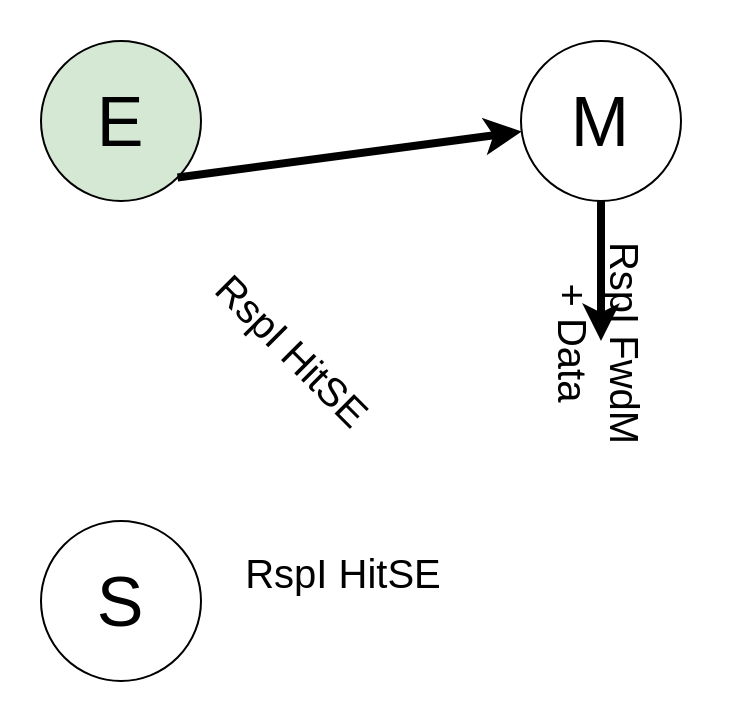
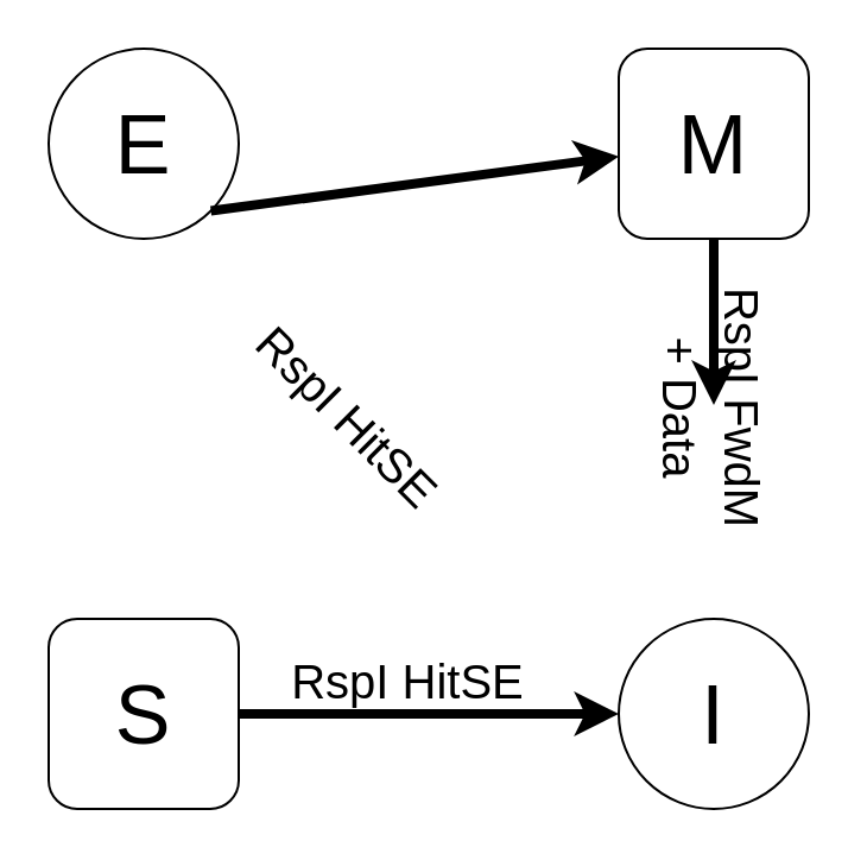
  <mxCell id="0" />
  <mxCell id="1" parent="0" />
- <mxCell id="2" value="&lt;font style=&quot;font-size: 35px;&quot;&gt;E&lt;/font&gt;" style="ellipse;whiteSpace=wrap;html=1;aspect=fixed;fillColor=#d5e8d4;" vertex="1" parent="1"><mxGeometry x="20" y="20" width="80" height="80" as="geometry" /></mxCell>
- <mxCell id="3" value="&lt;font style=&quot;font-size: 35px;&quot;&gt;M&lt;/font&gt;" style="ellipse;whiteSpace=wrap;html=1;aspect=fixed;" vertex="1" parent="1"><mxGeometry x="260" y="20" width="80" height="80" as="geometry" /></mxCell>
- <mxCell id="4" value="&lt;font style=&quot;font-size: 35px;&quot;&gt;S&lt;/font&gt;" style="ellipse;whiteSpace=wrap;html=1;aspect=fixed;" vertex="1" parent="1"><mxGeometry x="20" y="260" width="80" height="80" as="geometry" /></mxCell>
+ <mxCell id="2" value="&lt;font style=&quot;font-size: 35px;&quot;&gt;E&lt;/font&gt;" style="ellipse;whiteSpace=wrap;html=1;aspect=fixed;" vertex="1" parent="1"><mxGeometry x="20" y="20" width="80" height="80" as="geometry" /></mxCell>
+ <mxCell id="3" value="&lt;font style=&quot;font-size: 35px;&quot;&gt;M&lt;/font&gt;" style="whiteSpace=wrap;html=1;aspect=fixed;rounded=1;" vertex="1" parent="1"><mxGeometry x="260" y="20" width="80" height="80" as="geometry" /></mxCell>
+ <mxCell id="4" value="&lt;font style=&quot;font-size: 35px;&quot;&gt;S&lt;/font&gt;" style="whiteSpace=wrap;html=1;aspect=fixed;rounded=1;" vertex="1" parent="1"><mxGeometry x="20" y="260" width="80" height="80" as="geometry" /></mxCell>
+ <mxCell id="5" value="&lt;font style=&quot;font-size: 35px;&quot;&gt;I&lt;/font&gt;" style="ellipse;whiteSpace=wrap;html=1;aspect=fixed;" vertex="1" parent="1"><mxGeometry x="260" y="260" width="80" height="80" as="geometry" /></mxCell>
  <mxCell id="6" value="" style="endArrow=classic;html=1;rounded=0;endSize=6;strokeWidth=4;exitX=0.5;exitY=1;exitDx=0;exitDy=0;" edge="1" parent="1" source="3" target="10"><mxGeometry width="50" height="50" relative="1" as="geometry"><mxPoint x="180" y="110" as="sourcePoint" /><mxPoint x="340" y="110" as="targetPoint" /></mxGeometry></mxCell>
+ <mxCell id="7" value="" style="endArrow=classic;html=1;rounded=0;endSize=6;strokeWidth=4;entryX=0;entryY=0.5;entryDx=0;entryDy=0;exitX=1;exitY=0.5;exitDx=0;exitDy=0;" edge="1" parent="1" source="4" target="5"><mxGeometry width="50" height="50" relative="1" as="geometry"><mxPoint x="94.64" y="320" as="sourcePoint" /><mxPoint x="260" y="319.36" as="targetPoint" /></mxGeometry></mxCell>
  <mxCell id="8" value="" style="endArrow=classic;html=1;rounded=0;endSize=6;strokeWidth=4;exitX=1;exitY=1;exitDx=0;exitDy=0;" edge="1" parent="1" source="2" target="3"><mxGeometry width="50" height="50" relative="1" as="geometry"><mxPoint x="80" y="90" as="sourcePoint" /><mxPoint x="266.72" y="271.28" as="targetPoint" /></mxGeometry></mxCell>
  <mxCell id="9" value="&lt;span style=&quot;font-size: 20px;&quot;&gt;RspI HitSE&lt;br&gt;&lt;/span&gt;" style="edgeLabel;html=1;align=center;verticalAlign=middle;resizable=0;points=[];fontSize=35;rotation=45;labelBackgroundColor=none;" connectable="0" vertex="1" parent="1"><mxGeometry x="150" y="170" as="geometry" /></mxCell>
  <mxCell id="10" value="&lt;p style=&quot;line-height: 55%;&quot;&gt;&lt;font style=&quot;font-size: 20px;&quot;&gt;RspI FwdM&lt;br&gt;+ Data&lt;br&gt;&lt;/font&gt;&lt;/p&gt;" style="edgeLabel;html=1;align=center;verticalAlign=middle;resizable=0;points=[];fontSize=35;rotation=90;labelBackgroundColor=none;" connectable="0" vertex="1" parent="1"><mxGeometry x="300" y="170" as="geometry"><mxPoint x="1.837e-16" y="-3" as="offset" /></mxGeometry></mxCell>
  <mxCell id="11" value="&lt;font style=&quot;font-size: 20px;&quot;&gt;RspI HitSE&lt;br&gt;&lt;/font&gt;" style="edgeLabel;html=1;align=center;verticalAlign=middle;resizable=0;points=[];fontSize=35;rotation=0;labelBackgroundColor=none;" connectable="0" vertex="1" parent="1"><mxGeometry x="170" y="280" as="geometry" /></mxCell>
